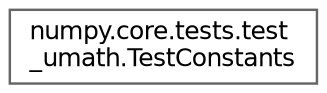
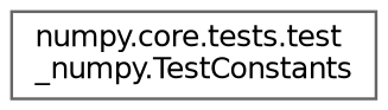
  digraph {
    rankdir=LR
-   n1 [color=grey40 fillcolor=white fontname=Helvetica fontsize=10 height=0.2 label="numpy.core.tests.test\l_umath.TestConstants" shape=box style=filled width=0.4]
+   n1 [color=grey40 fillcolor=white fontname=Helvetica fontsize=10 height=0.2 label="numpy.core.tests.test\l_numpy.TestConstants" shape=box style=filled width=0.4]
  }
